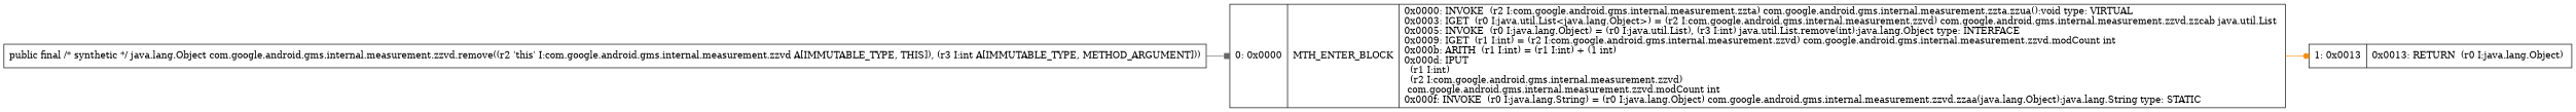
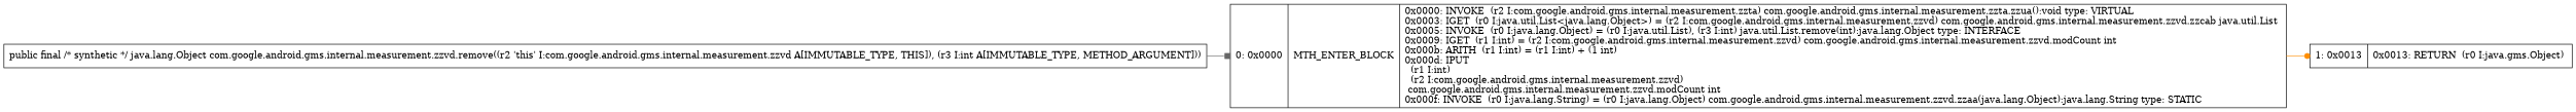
  digraph {
    rankdir=LR
    node [shape=record]
    n1 [label="{0\:\ 0x0000|MTH_ENTER_BLOCK\l|0x0000: INVOKE  (r2 I:com.google.android.gms.internal.measurement.zzta) com.google.android.gms.internal.measurement.zzta.zzua():void type: VIRTUAL \l0x0003: IGET  (r0 I:java.util.List\<java.lang.Object\>) = (r2 I:com.google.android.gms.internal.measurement.zzvd) com.google.android.gms.internal.measurement.zzvd.zzcab java.util.List \l0x0005: INVOKE  (r0 I:java.lang.Object) = (r0 I:java.util.List), (r3 I:int) java.util.List.remove(int):java.lang.Object type: INTERFACE \l0x0009: IGET  (r1 I:int) = (r2 I:com.google.android.gms.internal.measurement.zzvd) com.google.android.gms.internal.measurement.zzvd.modCount int \l0x000b: ARITH  (r1 I:int) = (r1 I:int) + (1 int) \l0x000d: IPUT  \l  (r1 I:int)\l  (r2 I:com.google.android.gms.internal.measurement.zzvd)\l com.google.android.gms.internal.measurement.zzvd.modCount int \l0x000f: INVOKE  (r0 I:java.lang.String) = (r0 I:java.lang.Object) com.google.android.gms.internal.measurement.zzvd.zzaa(java.lang.Object):java.lang.String type: STATIC \l}"]
-   n2 [label="{1\:\ 0x0013|0x0013: RETURN  (r0 I:java.lang.Object) \l}"]
+   n2 [label="{1\:\ 0x0013|0x0013: RETURN  (r0 I:java.gms.Object) \l}"]
    n3 [label="{public final \/* synthetic *\/ java.lang.Object com.google.android.gms.internal.measurement.zzvd.remove((r2 'this' I:com.google.android.gms.internal.measurement.zzvd A[IMMUTABLE_TYPE, THIS]), (r3 I:int A[IMMUTABLE_TYPE, METHOD_ARGUMENT])) }"]
    n1 -> n2 [color=darkorange arrowhead=dot]
    n3 -> n1 [color=gray40 arrowhead=box]
  }
